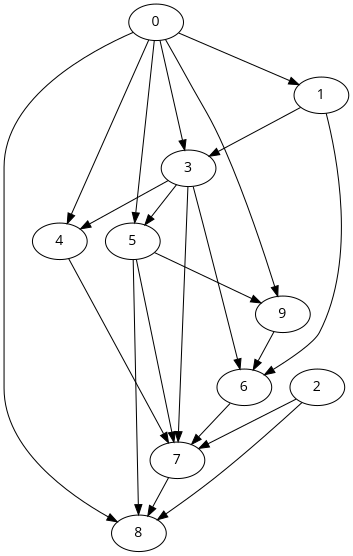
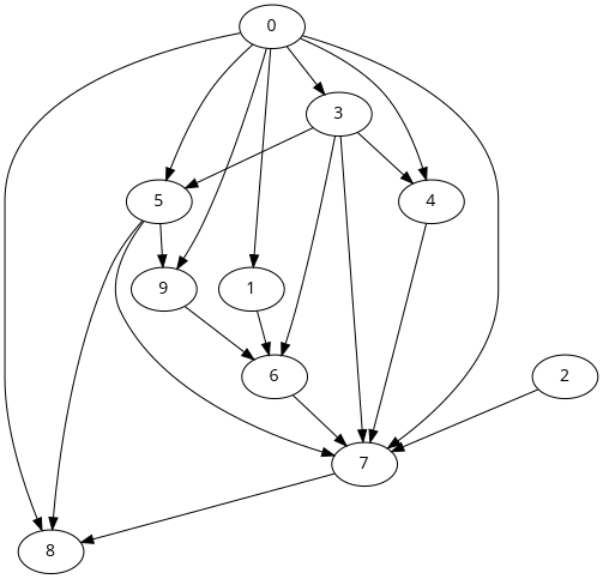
  digraph {
    fontname="Open Sans"
    node [Weight=22 fontname="Open Sans"]
    edge [Weight=3 fontname="Open Sans"]
    0 [Weight=15]
    1
    3 [Weight=9]
    4 [Weight=11]
    5 [Weight=6]
    7 [Weight=19]
    9 [Weight=13]
    8 [Weight=13]
    6
    2 [Weight=17]
    0 -> 1
    0 -> 3 [Weight=5]
    0 -> 4
    0 -> 5 [Weight=10]
+   0 -> 7 [Weight=10]
    0 -> 9 [Weight=6]
    0 -> 8 [Weight=4]
-   1 -> 3
    1 -> 6
    3 -> 4 [Weight=10]
    3 -> 5 [Weight=2]
    3 -> 7 [Weight=2]
    3 -> 6 [Weight=10]
    4 -> 7 [Weight=5]
    5 -> 7 [Weight=5]
    5 -> 9 [Weight=9]
    5 -> 8 [Weight=7]
    7 -> 8 [Weight=2]
    9 -> 6 [Weight=4]
    6 -> 7 [Weight=6]
    2 -> 7 [Weight=5]
-   2 -> 8 [Weight=6]
  }
